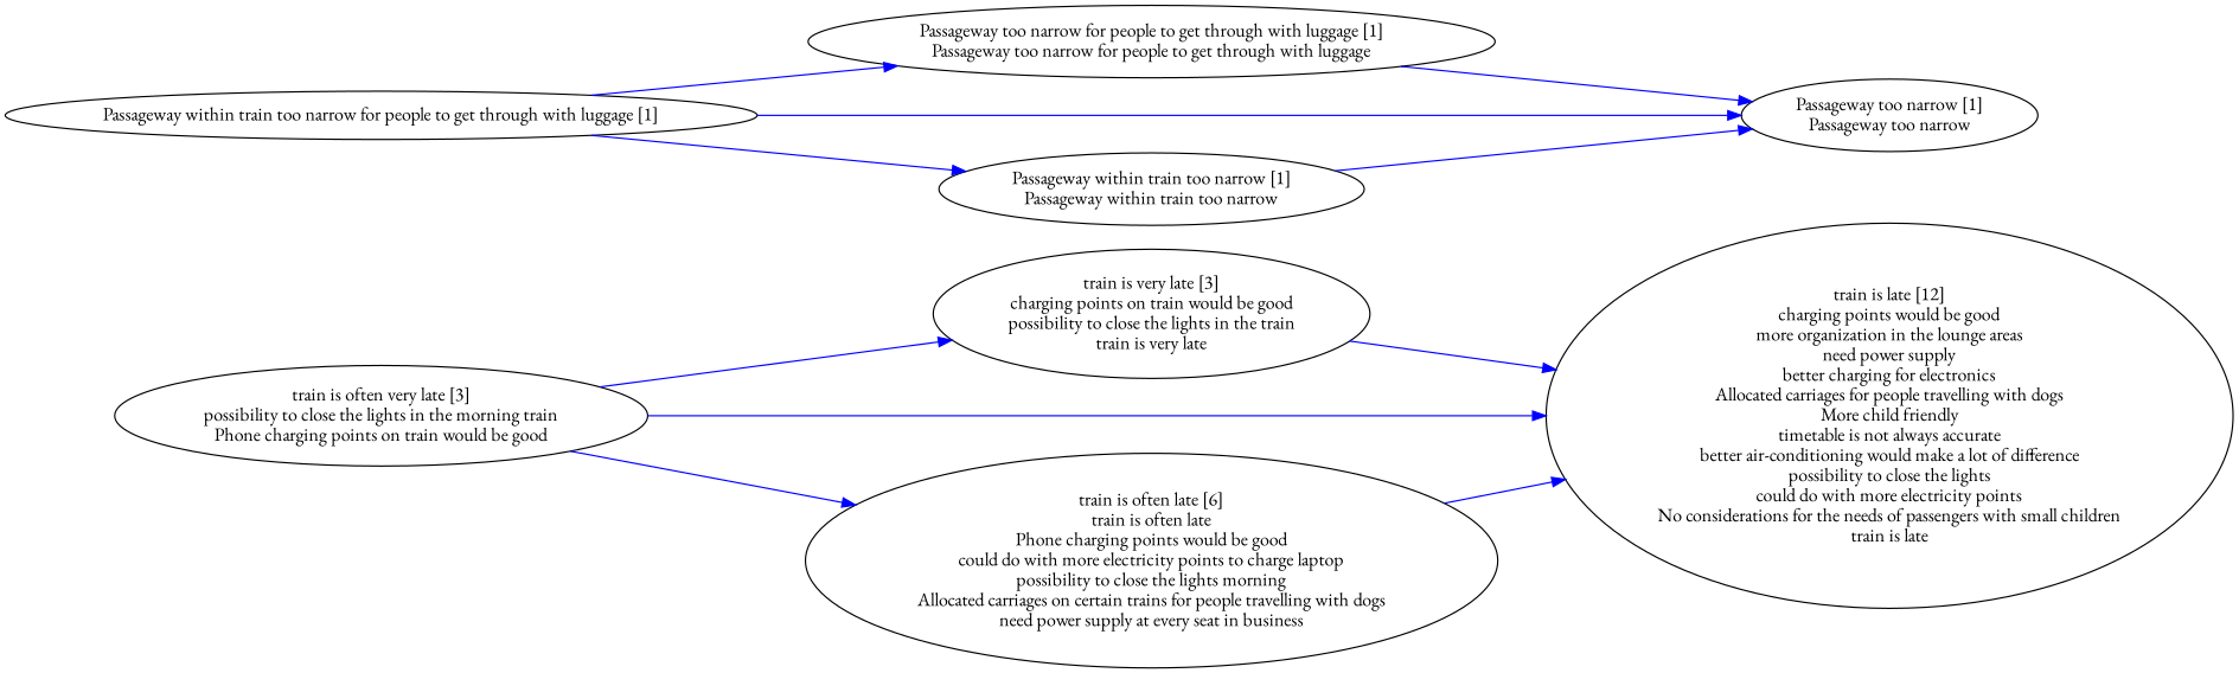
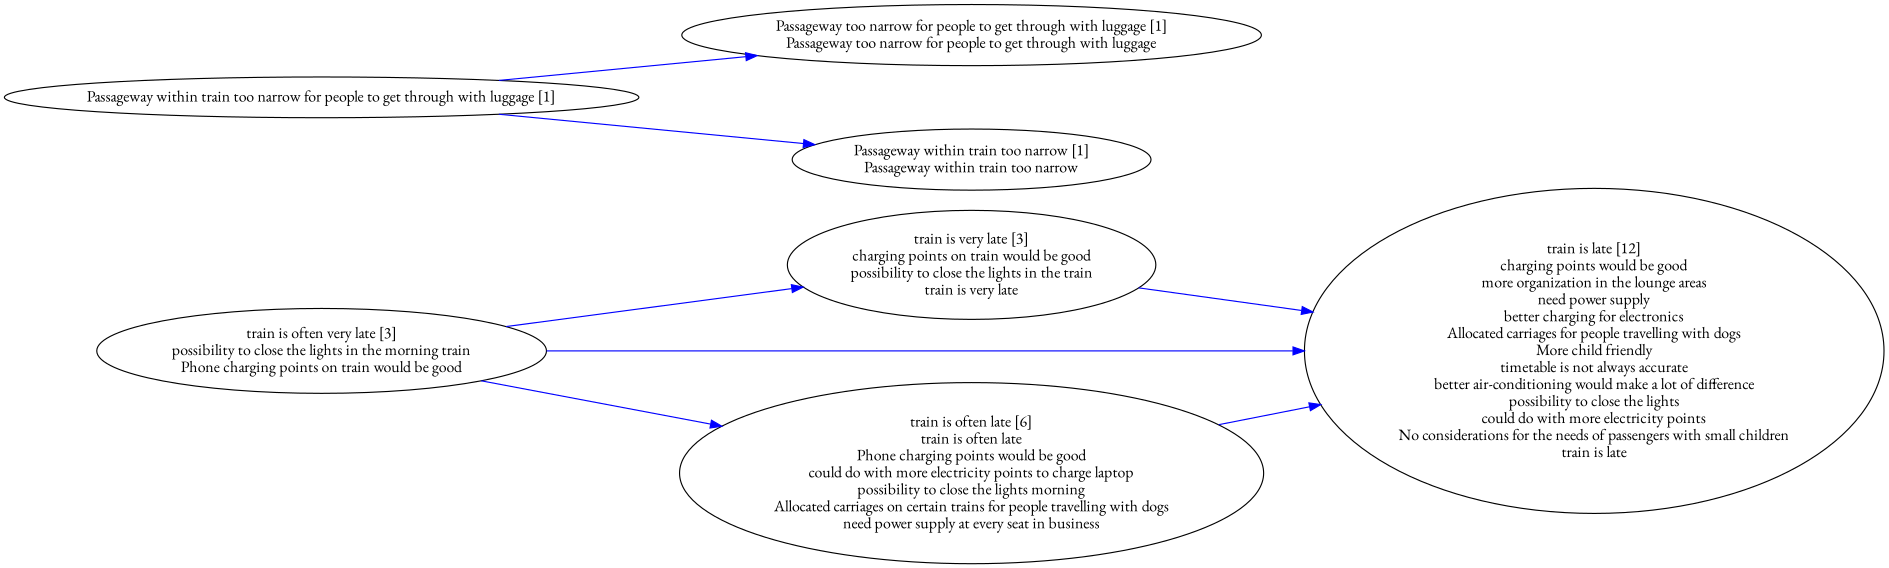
  digraph {
    rankdir=LR
    fontname="EB Garamond"
    node [fontname="EB Garamond"]
    edge [color=blue fontname="EB Garamond"]
    "train is very late [3]\ncharging points on train would be good\npossibility to close the lights in the train\ntrain is very late"
    "train is late [12]\ncharging points would be good\nmore organization in the lounge areas\nneed power supply\nbetter charging for electronics\nAllocated carriages for people travelling with dogs\nMore child friendly\ntimetable is not always accurate\nbetter air-conditioning would make a lot of difference\npossibility to close the lights\ncould do with more electricity points\nNo considerations for the needs of passengers with small children\ntrain is late"
    "train is often very late [3]\npossibility to close the lights in the morning train\nPhone charging points on train would be good"
    "train is often late [6]\ntrain is often late\nPhone charging points would be good\ncould do with more electricity points to charge laptop\npossibility to close the lights morning\nAllocated carriages on certain trains for people travelling with dogs\nneed power supply at every seat in business"
    "Passageway within train too narrow for people to get through with luggage [1]"
    "Passageway too narrow for people to get through with luggage [1]\nPassageway too narrow for people to get through with luggage"
-   "Passageway too narrow [1]\nPassageway too narrow"
    "Passageway within train too narrow [1]\nPassageway within train too narrow"
    "train is very late [3]\ncharging points on train would be good\npossibility to close the lights in the train\ntrain is very late" -> "train is late [12]\ncharging points would be good\nmore organization in the lounge areas\nneed power supply\nbetter charging for electronics\nAllocated carriages for people travelling with dogs\nMore child friendly\ntimetable is not always accurate\nbetter air-conditioning would make a lot of difference\npossibility to close the lights\ncould do with more electricity points\nNo considerations for the needs of passengers with small children\ntrain is late"
    "train is often very late [3]\npossibility to close the lights in the morning train\nPhone charging points on train would be good" -> "train is very late [3]\ncharging points on train would be good\npossibility to close the lights in the train\ntrain is very late"
    "train is often very late [3]\npossibility to close the lights in the morning train\nPhone charging points on train would be good" -> "train is late [12]\ncharging points would be good\nmore organization in the lounge areas\nneed power supply\nbetter charging for electronics\nAllocated carriages for people travelling with dogs\nMore child friendly\ntimetable is not always accurate\nbetter air-conditioning would make a lot of difference\npossibility to close the lights\ncould do with more electricity points\nNo considerations for the needs of passengers with small children\ntrain is late"
    "train is often very late [3]\npossibility to close the lights in the morning train\nPhone charging points on train would be good" -> "train is often late [6]\ntrain is often late\nPhone charging points would be good\ncould do with more electricity points to charge laptop\npossibility to close the lights morning\nAllocated carriages on certain trains for people travelling with dogs\nneed power supply at every seat in business"
    "train is often late [6]\ntrain is often late\nPhone charging points would be good\ncould do with more electricity points to charge laptop\npossibility to close the lights morning\nAllocated carriages on certain trains for people travelling with dogs\nneed power supply at every seat in business" -> "train is late [12]\ncharging points would be good\nmore organization in the lounge areas\nneed power supply\nbetter charging for electronics\nAllocated carriages for people travelling with dogs\nMore child friendly\ntimetable is not always accurate\nbetter air-conditioning would make a lot of difference\npossibility to close the lights\ncould do with more electricity points\nNo considerations for the needs of passengers with small children\ntrain is late"
    "Passageway within train too narrow for people to get through with luggage [1]" -> "Passageway too narrow for people to get through with luggage [1]\nPassageway too narrow for people to get through with luggage"
-   "Passageway within train too narrow for people to get through with luggage [1]" -> "Passageway too narrow [1]\nPassageway too narrow"
    "Passageway within train too narrow for people to get through with luggage [1]" -> "Passageway within train too narrow [1]\nPassageway within train too narrow"
-   "Passageway too narrow for people to get through with luggage [1]\nPassageway too narrow for people to get through with luggage" -> "Passageway too narrow [1]\nPassageway too narrow"
-   "Passageway within train too narrow [1]\nPassageway within train too narrow" -> "Passageway too narrow [1]\nPassageway too narrow"
  }
